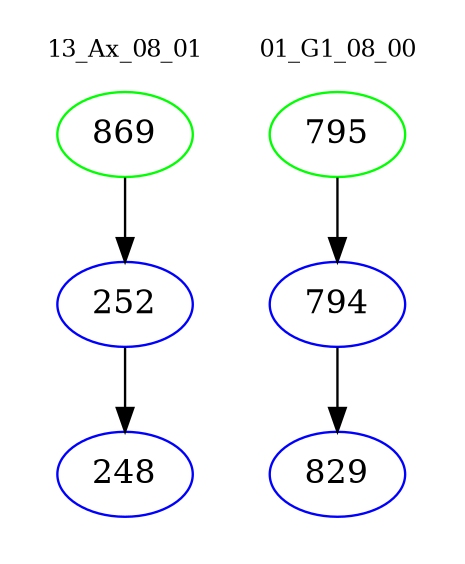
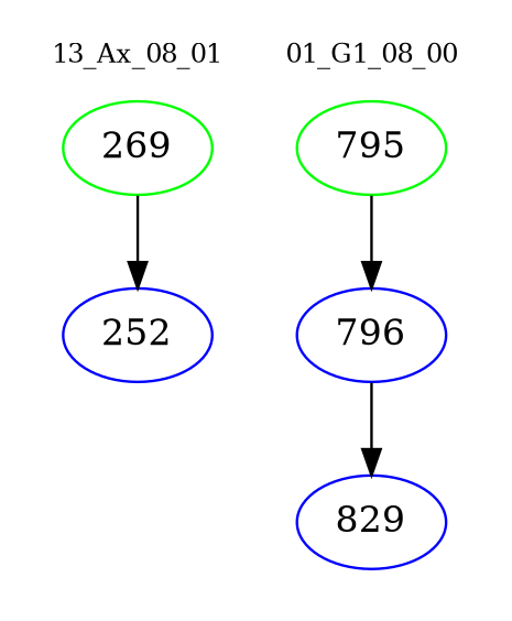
  digraph {
    node [color=blue]
    edge [color=black]
    n1 [label=252]
-   n2 [label=248]
-   n3 [color=green label=869]
-   n4 [label=794]
+   n3 [color=green label=269]
+   n4 [label=796]
    n5 [color=green label=795]
    n6 [label=829]
    subgraph cluster_1 {
      color=white
      fontsize=10
      label="13_Ax_08_01"
      n1
-     n2
      n3
    }
    subgraph cluster_2 {
      color=white
      fontsize=10
      label="01_G1_08_00"
      n4
      n5
      n6
    }
-   n1 -> n2
    n3 -> n1
    n4 -> n6
    n5 -> n4
  }
